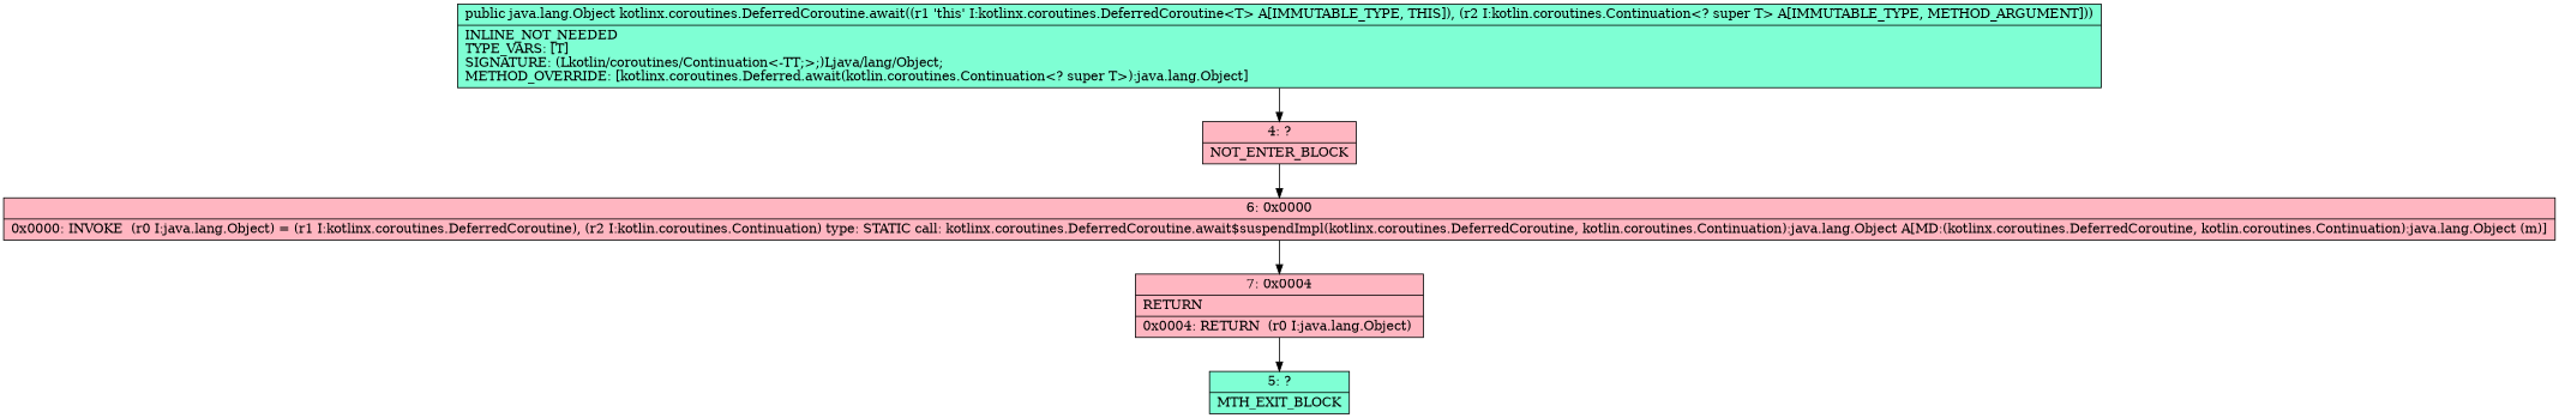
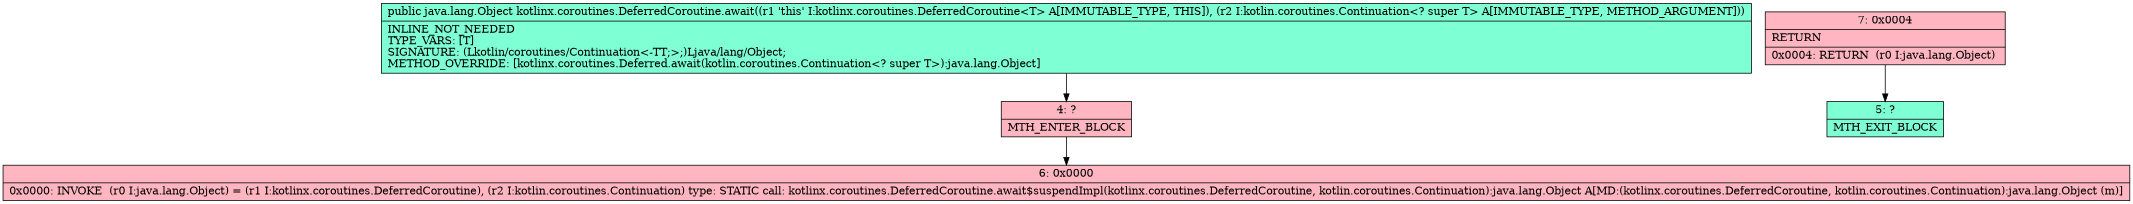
  digraph {
    node [fillcolor=lightpink shape=record style=filled]
-   n1 [label="{4\:\ ?|NOT_ENTER_BLOCK\l}"]
+   n1 [label="{4\:\ ?|MTH_ENTER_BLOCK\l}"]
    n2 [label="{6\:\ 0x0000|0x0000: INVOKE  (r0 I:java.lang.Object) = (r1 I:kotlinx.coroutines.DeferredCoroutine), (r2 I:kotlin.coroutines.Continuation) type: STATIC call: kotlinx.coroutines.DeferredCoroutine.await$suspendImpl(kotlinx.coroutines.DeferredCoroutine, kotlin.coroutines.Continuation):java.lang.Object A[MD:(kotlinx.coroutines.DeferredCoroutine, kotlin.coroutines.Continuation):java.lang.Object (m)]\l}"]
    n3 [label="{7\:\ 0x0004|RETURN\l|0x0004: RETURN  (r0 I:java.lang.Object) \l}"]
    n4 [fillcolor=aquamarine label="{5\:\ ?|MTH_EXIT_BLOCK\l}"]
    n5 [fillcolor=aquamarine label="{public java.lang.Object kotlinx.coroutines.DeferredCoroutine.await((r1 'this' I:kotlinx.coroutines.DeferredCoroutine\<T\> A[IMMUTABLE_TYPE, THIS]), (r2 I:kotlin.coroutines.Continuation\<? super T\> A[IMMUTABLE_TYPE, METHOD_ARGUMENT]))  | INLINE_NOT_NEEDED\lTYPE_VARS: [T]\lSIGNATURE: (Lkotlin\/coroutines\/Continuation\<\-TT;\>;)Ljava\/lang\/Object;\lMETHOD_OVERRIDE: [kotlinx.coroutines.Deferred.await(kotlin.coroutines.Continuation\<? super T\>):java.lang.Object]\l}"]
    n1 -> n2
-   n2 -> n3
    n3 -> n4
    n5 -> n1
  }
